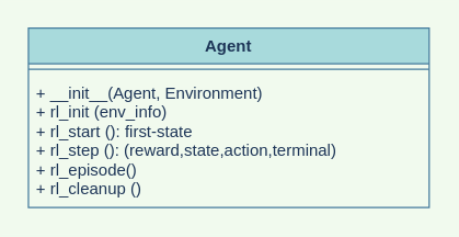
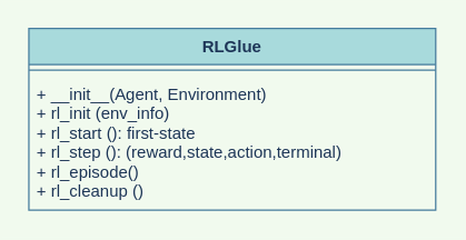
  <mxCell id="0" />
  <mxCell id="1" parent="0" />
- <mxCell id="2" value="Agent" style="swimlane;fontStyle=1;align=center;verticalAlign=top;childLayout=stackLayout;horizontal=1;startSize=26;horizontalStack=0;resizeParent=1;resizeParentMax=0;resizeLast=0;collapsible=1;marginBottom=0;fillColor=#A8DADC;strokeColor=#457B9D;fontColor=#1D3557;" parent="1" vertex="1"><mxGeometry x="20" y="20" width="293" height="131" as="geometry"><mxRectangle x="200" y="570" width="100" height="26" as="alternateBounds" /></mxGeometry></mxCell>
+ <mxCell id="2" value="RLGlue" style="swimlane;fontStyle=1;align=center;verticalAlign=top;childLayout=stackLayout;horizontal=1;startSize=26;horizontalStack=0;resizeParent=1;resizeParentMax=0;resizeLast=0;collapsible=1;marginBottom=0;fillColor=#A8DADC;strokeColor=#457B9D;fontColor=#1D3557;" parent="1" vertex="1"><mxGeometry x="20" y="20" width="293" height="131" as="geometry"><mxRectangle x="200" y="570" width="100" height="26" as="alternateBounds" /></mxGeometry></mxCell>
  <mxCell id="3" value="" style="line;strokeWidth=1;fillColor=none;align=left;verticalAlign=middle;spacingTop=-1;spacingLeft=3;spacingRight=3;rotatable=0;labelPosition=right;points=[];portConstraint=eastwest;labelBackgroundColor=#F1FAEE;strokeColor=#457B9D;fontColor=#1D3557;" parent="2" vertex="1"><mxGeometry y="26" width="293" height="8" as="geometry" /></mxCell>
  <mxCell id="4" value="+ __init__(Agent, Environment)&#10;+ rl_init (env_info)&#10;+ rl_start (): first-state&#10;+ rl_step (): (reward,state,action,terminal)&#10;+ rl_episode()&#10;+ rl_cleanup ()" style="text;strokeColor=none;fillColor=none;align=left;verticalAlign=top;spacingLeft=4;spacingRight=4;overflow=hidden;rotatable=0;points=[[0,0.5],[1,0.5]];portConstraint=eastwest;fontColor=#1D3557;" parent="2" vertex="1"><mxGeometry y="34" width="293" height="97" as="geometry" /></mxCell>
